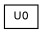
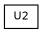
  digraph {
    rankdir=LR
-   n1 [color=black fillcolor=white fontname=Helvetica fontsize=10 height=0.2 label=U0 shape=record style=filled width=0.4]
+   n1 [color=black fillcolor=white fontname=Helvetica fontsize=10 height=0.2 label=U2 shape=record style=filled width=0.4]
  }
